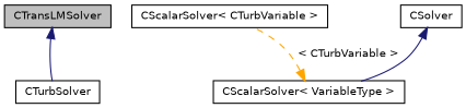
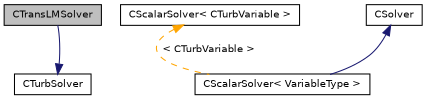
  digraph {
    node [color=black fillcolor=white fontname=Helvetica fontsize=10 shape=record style=filled]
    edge [color=midnightblue dir=back fontname=Helvetica fontsize=10 labelfontname=Helvetica labelfontsize=10 style=solid]
    n1 [fillcolor=grey75 fontcolor=black height=0.2 label=CTransLMSolver width=0.4]
    n2 [height=0.2 label=CTurbSolver width=0.4]
    n3 [height=0.2 label="CScalarSolver\< CTurbVariable \>" width=0.4]
    n4 [height=0.2 label=CSolver width=0.4]
    n5 [height=0.2 label="CScalarSolver\< VariableType \>" width=0.4]
-   n1 -> n2
+   n2 -> n1
    n4 -> n5
-   n5 -> n3 [color=orange label=" \< CTurbVariable \>" style=dashed]
+   n3 -> n5 [color=orange label=" \< CTurbVariable \>" style=dashed]
  }
